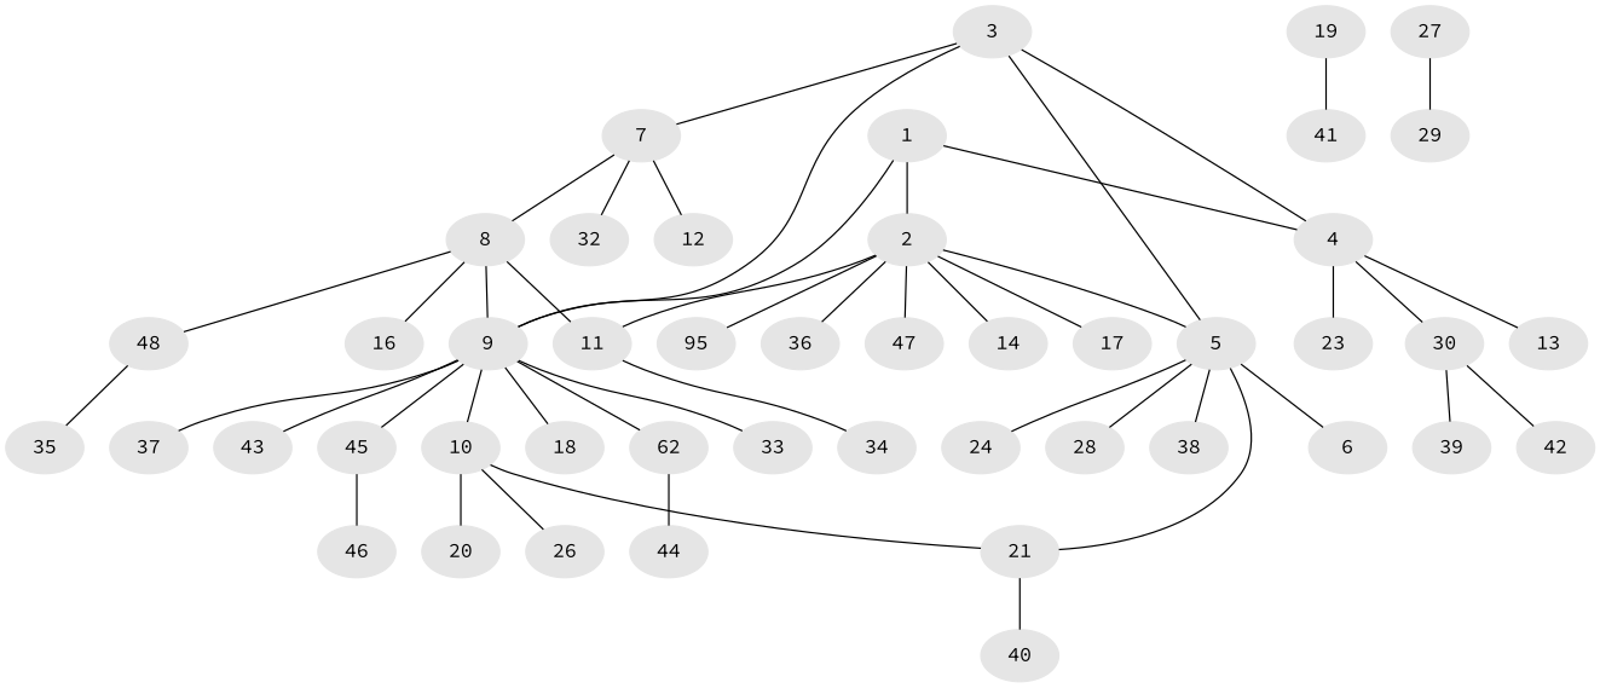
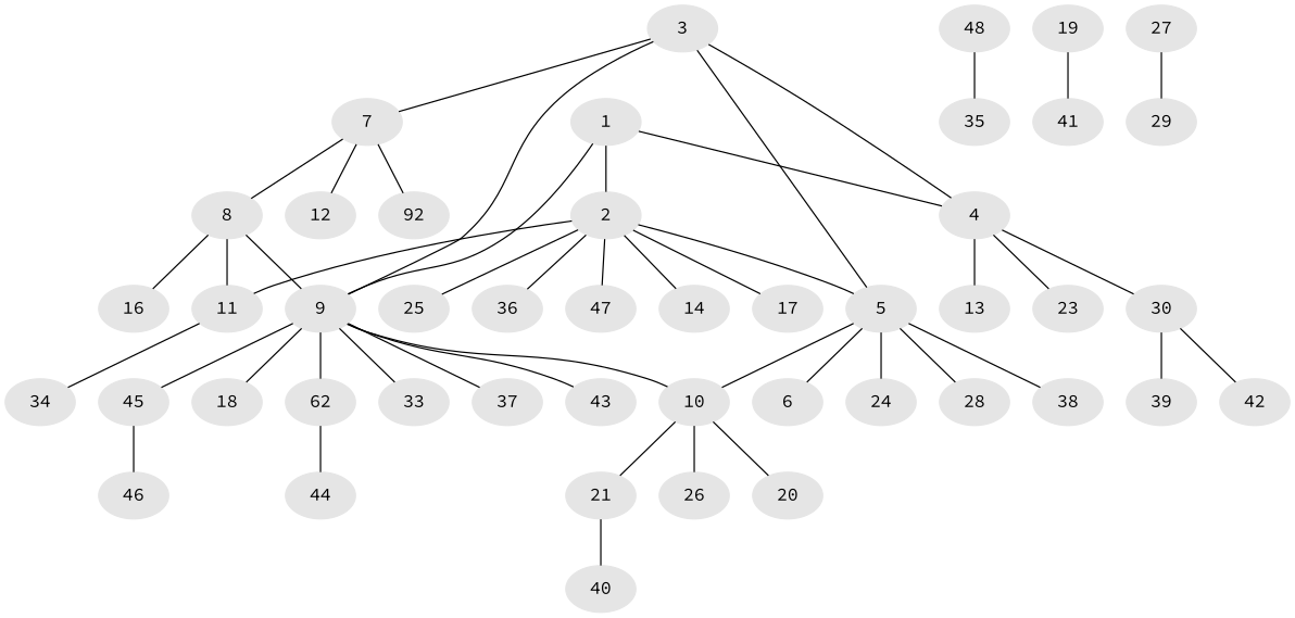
  graph {
    fontname="Source Code Pro"
    node [color=gray90 fontname="Source Code Pro" style=filled]
    edge [fontname="Source Code Pro"]
    1
    2
    4
    9
    5
    11
    14
    17
-   25 [label=95]
+   25
    36
    47
    13
    23
    30
    7
    8
    12
-   32
+   32 [label=92]
    10
    18
    n21 [label=62]
    33
    37
    43
    45
    6
    24
    28
    38
    34
    3
    39
    42
    16
    48
    20
    21
    26
    35
    19
    41
    44
    46
    40
    27
    29
    1 -- 2
    1 -- 4
    1 -- 9
    2 -- 5
    2 -- 11
    2 -- 14
    2 -- 17
    2 -- 25
    2 -- 36
    2 -- 47
    4 -- 13
    4 -- 23
    4 -- 30
    9 -- 10
    9 -- 18
    9 -- n21
    9 -- 33
    9 -- 37
    9 -- 43
    9 -- 45
-   5 -- 21
+   5 -- 10
    5 -- 6
    5 -- 24
    5 -- 28
    5 -- 38
    11 -- 34
    30 -- 39
    30 -- 42
    7 -- 8
    7 -- 12
    7 -- 32
    8 -- 9
    8 -- 11
    8 -- 16
-   8 -- 48
    10 -- 20
    10 -- 21
    10 -- 26
    n21 -- 44
    45 -- 46
    3 -- 4
    3 -- 9
    3 -- 5
    3 -- 7
    48 -- 35
    21 -- 40
    19 -- 41
    27 -- 29
  }
